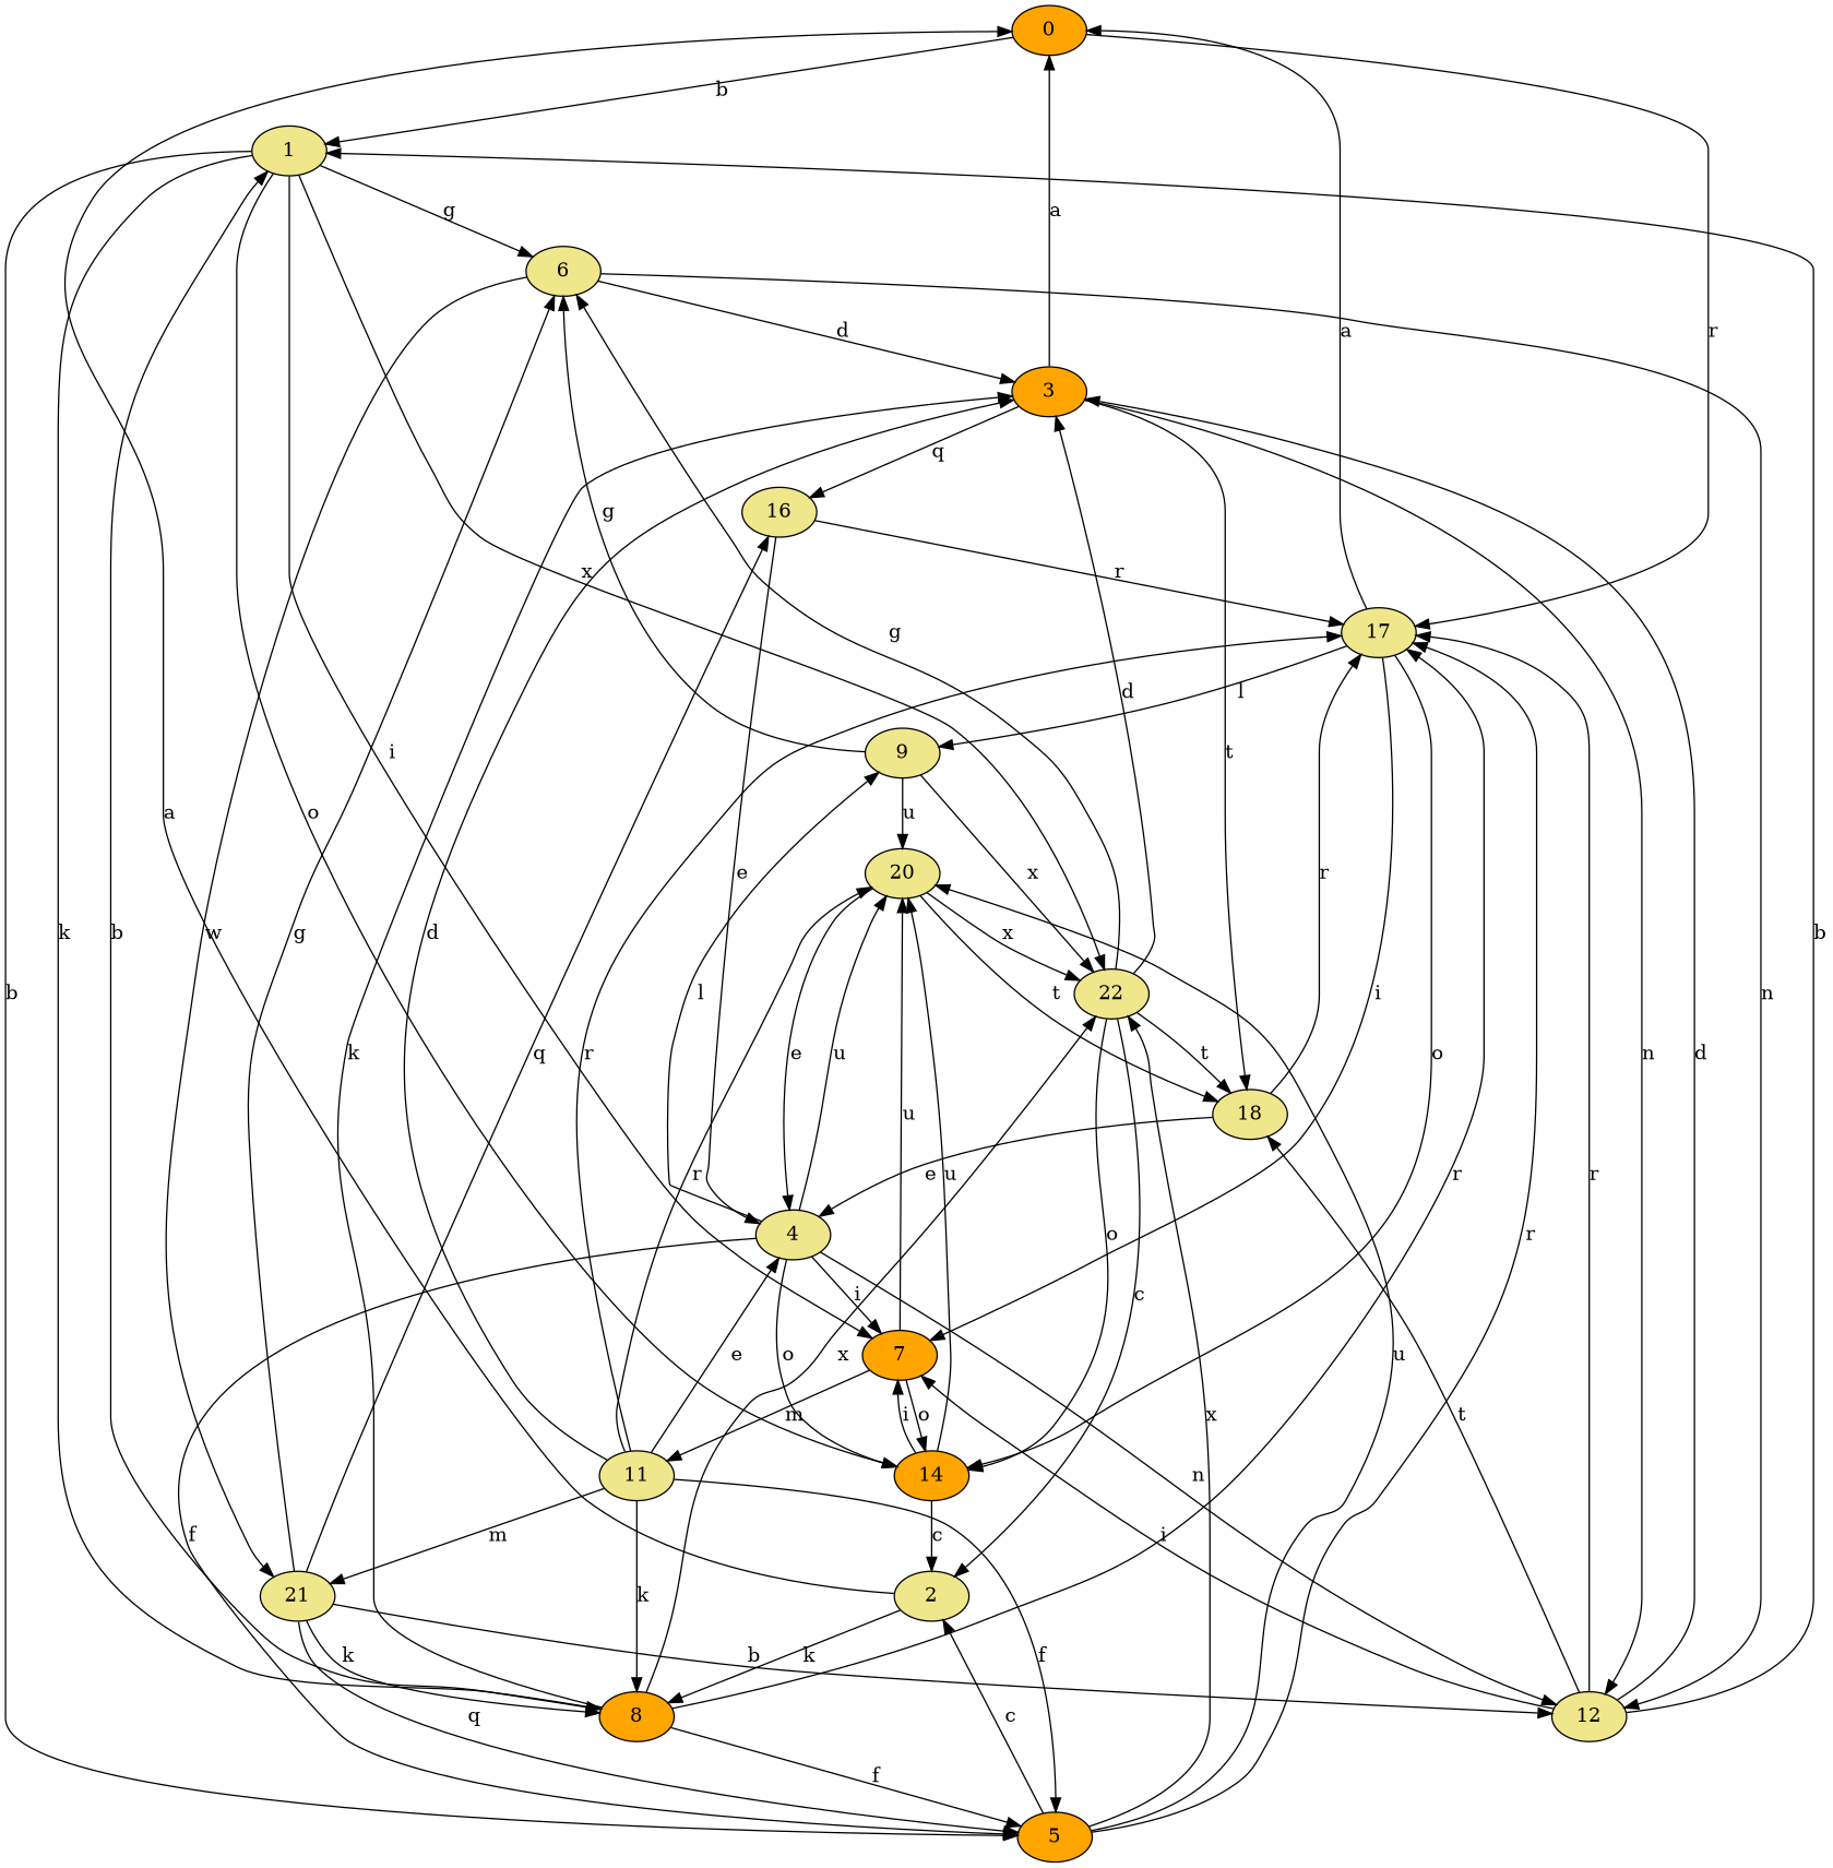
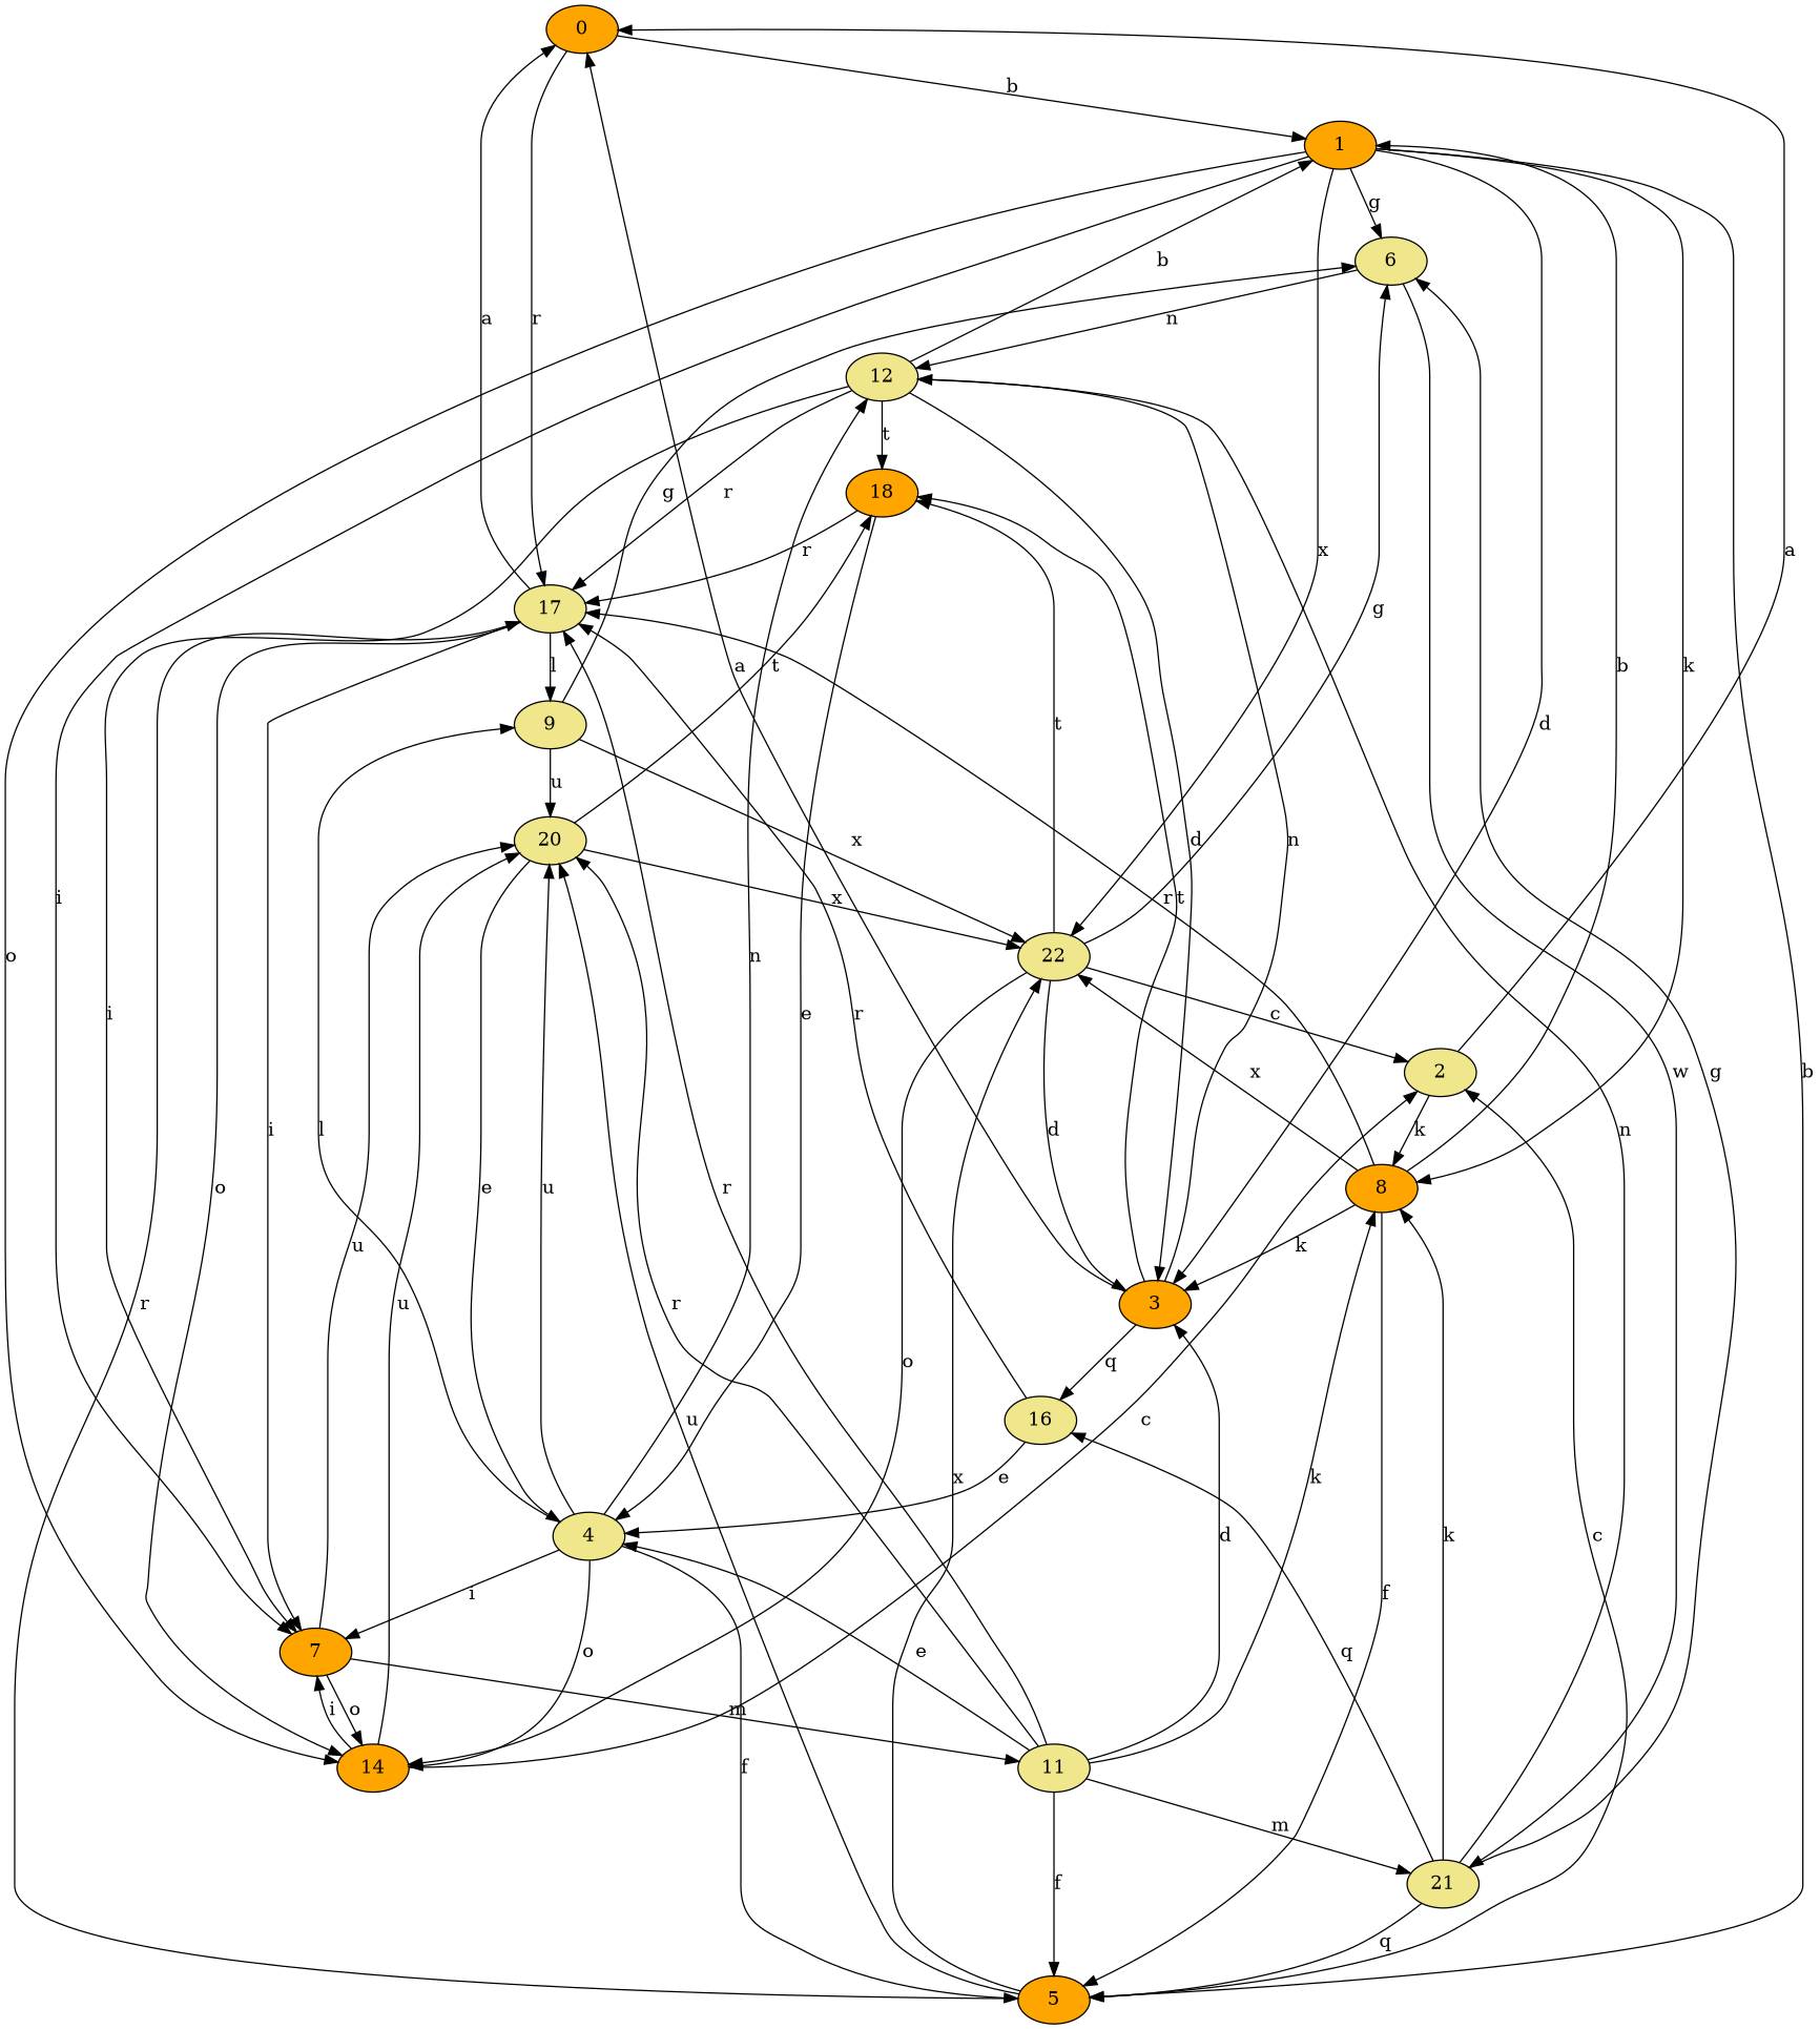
  strict digraph {
    node [fillcolor=khaki style=filled]
    0 [fillcolor=orange]
-   1
+   1 [fillcolor=orange]
    17
    6
    7 [fillcolor=orange]
    8 [fillcolor=orange]
    14 [fillcolor=orange]
    22
    5 [fillcolor=orange]
    9
    3 [fillcolor=orange]
    12
    21
    20
    11
    2
-   18
+   18 [fillcolor=orange]
    16
    4
    0 -> 1 [label=b]
    0 -> 17 [label=r]
    1 -> 6 [label=g]
    1 -> 7 [label=i]
    1 -> 8 [label=k]
    1 -> 14 [label=o]
    1 -> 22 [label=x]
    1 -> 5 [label=b]
    17 -> 0 [label=a]
    17 -> 7 [label=i]
    17 -> 14 [label=o]
    17 -> 9 [label=l]
-   6 -> 3 [label=d]
+   1 -> 3 [label=d]
    6 -> 12 [label=n]
    6 -> 21 [label=w]
    7 -> 14 [label=o]
    7 -> 20 [label=u]
    7 -> 11 [label=m]
    8 -> 1 [label=b]
    8 -> 17 [label=r]
    8 -> 22 [label=x]
    8 -> 5 [label=f]
    8 -> 3 [label=k]
    14 -> 7 [label=i]
    14 -> 20 [label=u]
    14 -> 2 [label=c]
    22 -> 6 [label=g]
    22 -> 14 [label=o]
    22 -> 3 [label=d]
    22 -> 2 [label=c]
    22 -> 18 [label=t]
    5 -> 17 [label=r]
    5 -> 22 [label=x]
    5 -> 20 [label=u]
    5 -> 2 [label=c]
    9 -> 6 [label=g]
    9 -> 22 [label=x]
    9 -> 20 [label=u]
    3 -> 0 [label=a]
    3 -> 12 [label=n]
    3 -> 18 [label=t]
    3 -> 16 [label=q]
    12 -> 1 [label=b]
    12 -> 17 [label=r]
    12 -> 7 [label=i]
    12 -> 3 [label=d]
    12 -> 18 [label=t]
    21 -> 6 [label=g]
    21 -> 8 [label=k]
    21 -> 5 [label=q]
-   21 -> 12 [label=b]
+   21 -> 12 [label=n]
    21 -> 16 [label=q]
    20 -> 22 [label=x]
    20 -> 18 [label=t]
    20 -> 4 [label=e]
    11 -> 17 [label=r]
    11 -> 8 [label=k]
    11 -> 5 [label=f]
    11 -> 3 [label=d]
    11 -> 21 [label=m]
    11 -> 20 [label=r]
    11 -> 4 [label=e]
    2 -> 0 [label=a]
    2 -> 8 [label=k]
    18 -> 17 [label=r]
    18 -> 4 [label=e]
    16 -> 17 [label=r]
    16 -> 4 [label=e]
    4 -> 7 [label=i]
    4 -> 14 [label=o]
    4 -> 5 [label=f]
    4 -> 9 [label=l]
    4 -> 12 [label=n]
    4 -> 20 [label=u]
  }
